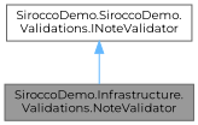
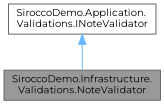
  digraph {
    fontname=Montserrat
    node [color=gray40 fontname=Montserrat fontsize=10 shape=box style=filled]
    n1 [fillcolor=grey60 fontcolor=black height=0.2 label="SiroccoDemo.Infrastructure.\lValidations.NoteValidator" width=0.4]
-   n2 [fillcolor=white height=0.2 label="SiroccoDemo.SiroccoDemo.\lValidations.INoteValidator" width=0.4]
+   n2 [fillcolor=white height=0.2 label="SiroccoDemo.Application.\lValidations.INoteValidator" width=0.4]
    n2 -> n1 [color=steelblue1 dir=back fontname=Montserrat fontsize=10 labelfontname=Helvetica labelfontsize=10 style=solid]
  }
